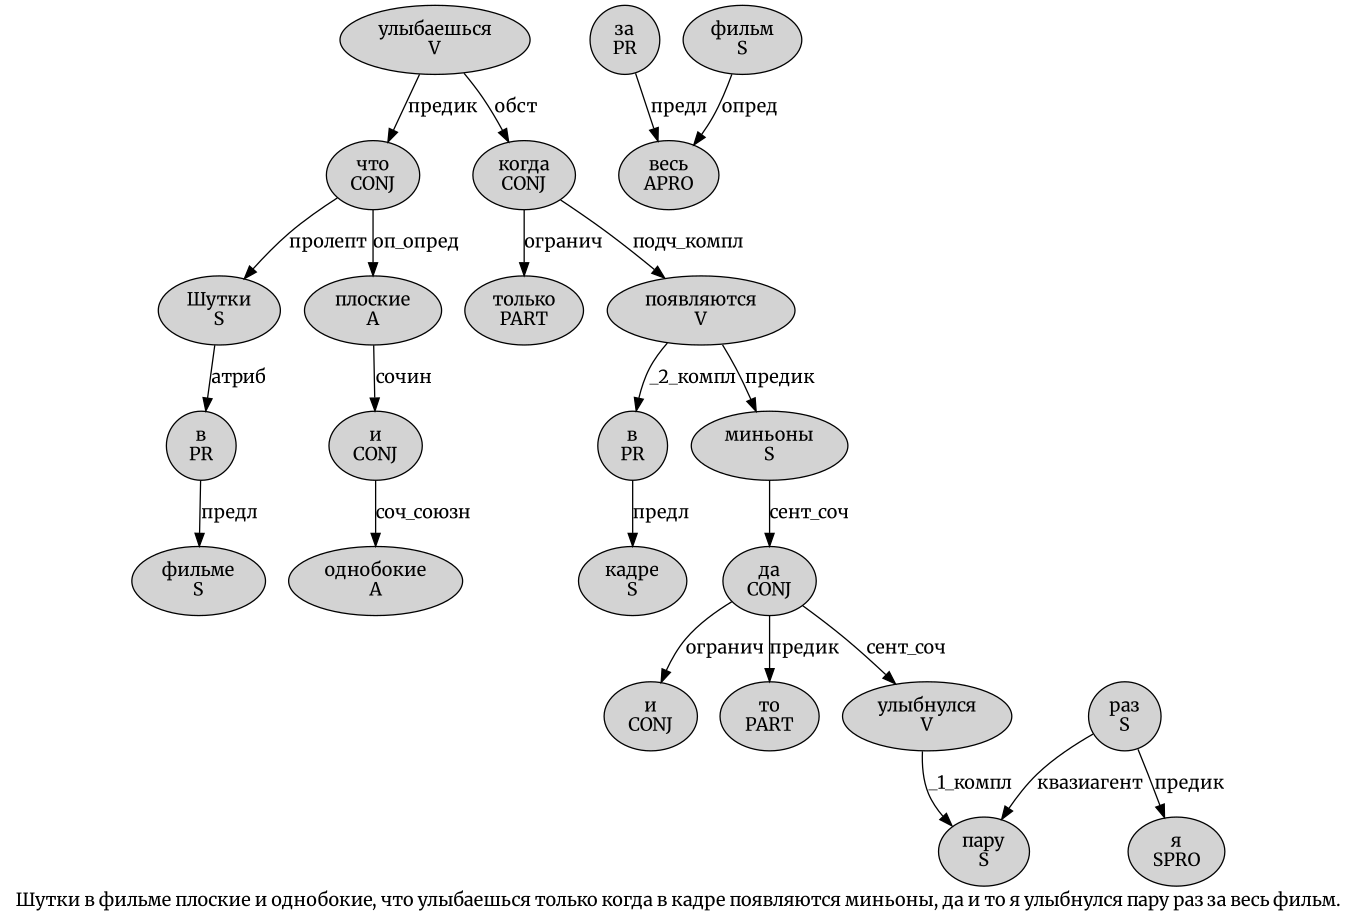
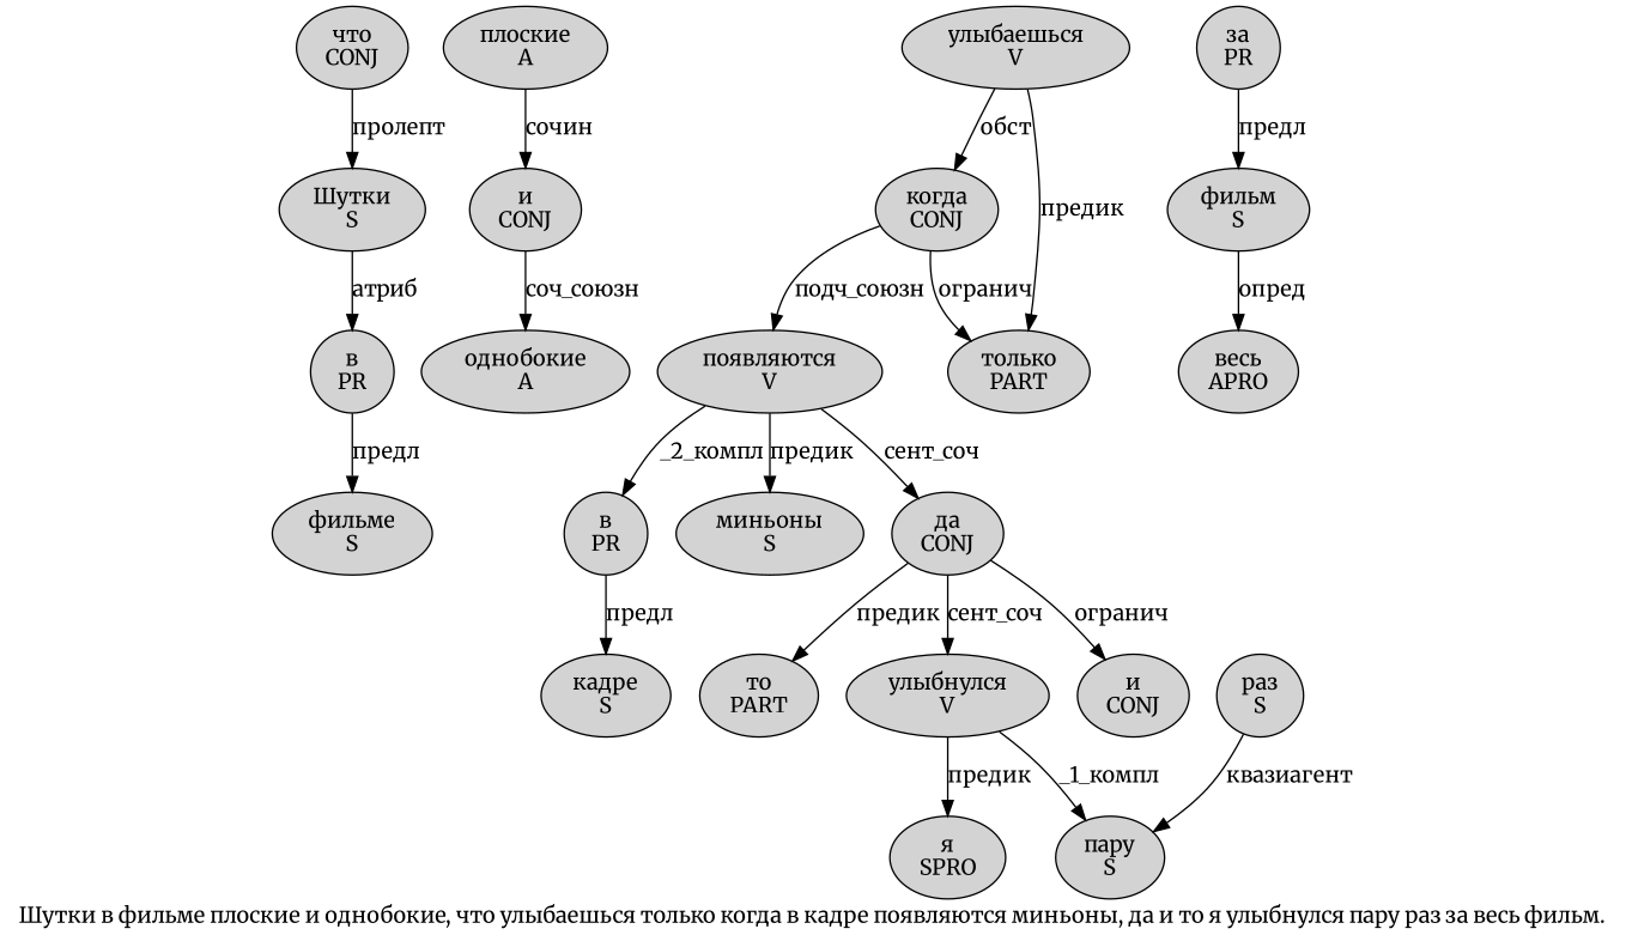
  digraph {
    fontname=Merriweather
    label="Шутки в фильме плоские и однобокие, что улыбаешься только когда в кадре появляются миньоны, да и то я улыбнулся пару раз за весь фильм."
    node [fillcolor=lightgray fontname=Merriweather penwidth=1 shape=ellipse style=filled]
    edge [fontname=Merriweather]
    n1 [label="Шутки\nS"]
    n2 [label="в\nPR"]
    n3 [label="фильме\nS"]
    n4 [label="плоские\nA"]
    n5 [label="и\nCONJ"]
    n6 [label="однобокие\nA"]
    n7 [label="что\nCONJ"]
    n8 [label="улыбаешься\nV"]
    n9 [label="когда\nCONJ"]
    n10 [label="только\nPART"]
    n11 [label="появляются\nV"]
    n12 [label="в\nPR"]
    n13 [label="миньоны\nS"]
    n14 [label="да\nCONJ"]
    n15 [label="кадре\nS"]
    n16 [label="и\nCONJ"]
    n17 [label="то\nPART"]
    n18 [label="улыбнулся\nV"]
    n19 [label="я\nSPRO"]
    n20 [label="пару\nS"]
    n21 [label="раз\nS"]
    n22 [label="за\nPR"]
    n23 [label="фильм\nS"]
    n24 [label="весь\nAPRO"]
    n1 -> n2 [label="атриб"]
    n2 -> n3 [label="предл"]
    n4 -> n5 [label="сочин"]
    n5 -> n6 [label="соч_союзн"]
    n7 -> n1 [label="пролепт"]
-   n7 -> n4 [label="оп_опред"]
-   n8 -> n7 [label="предик"]
+   n8 -> n10 [label="предик"]
    n8 -> n9 [label="обст"]
    n9 -> n10 [label="огранич"]
-   n9 -> n11 [label="подч_компл"]
+   n9 -> n11 [label="подч_союзн"]
    n11 -> n12 [label="_2_компл"]
    n11 -> n13 [label="предик"]
-   n13 -> n14 [label="сент_соч"]
+   n11 -> n14 [label="сент_соч"]
    n12 -> n15 [label="предл"]
    n14 -> n16 [label="огранич"]
    n14 -> n17 [label="предик"]
    n14 -> n18 [label="сент_соч"]
-   n21 -> n19 [label="предик"]
+   n18 -> n19 [label="предик"]
    n18 -> n20 [label="_1_компл"]
    n21 -> n20 [label="квазиагент"]
-   n22 -> n24 [label="предл"]
+   n22 -> n23 [label="предл"]
    n23 -> n24 [label="опред"]
  }
